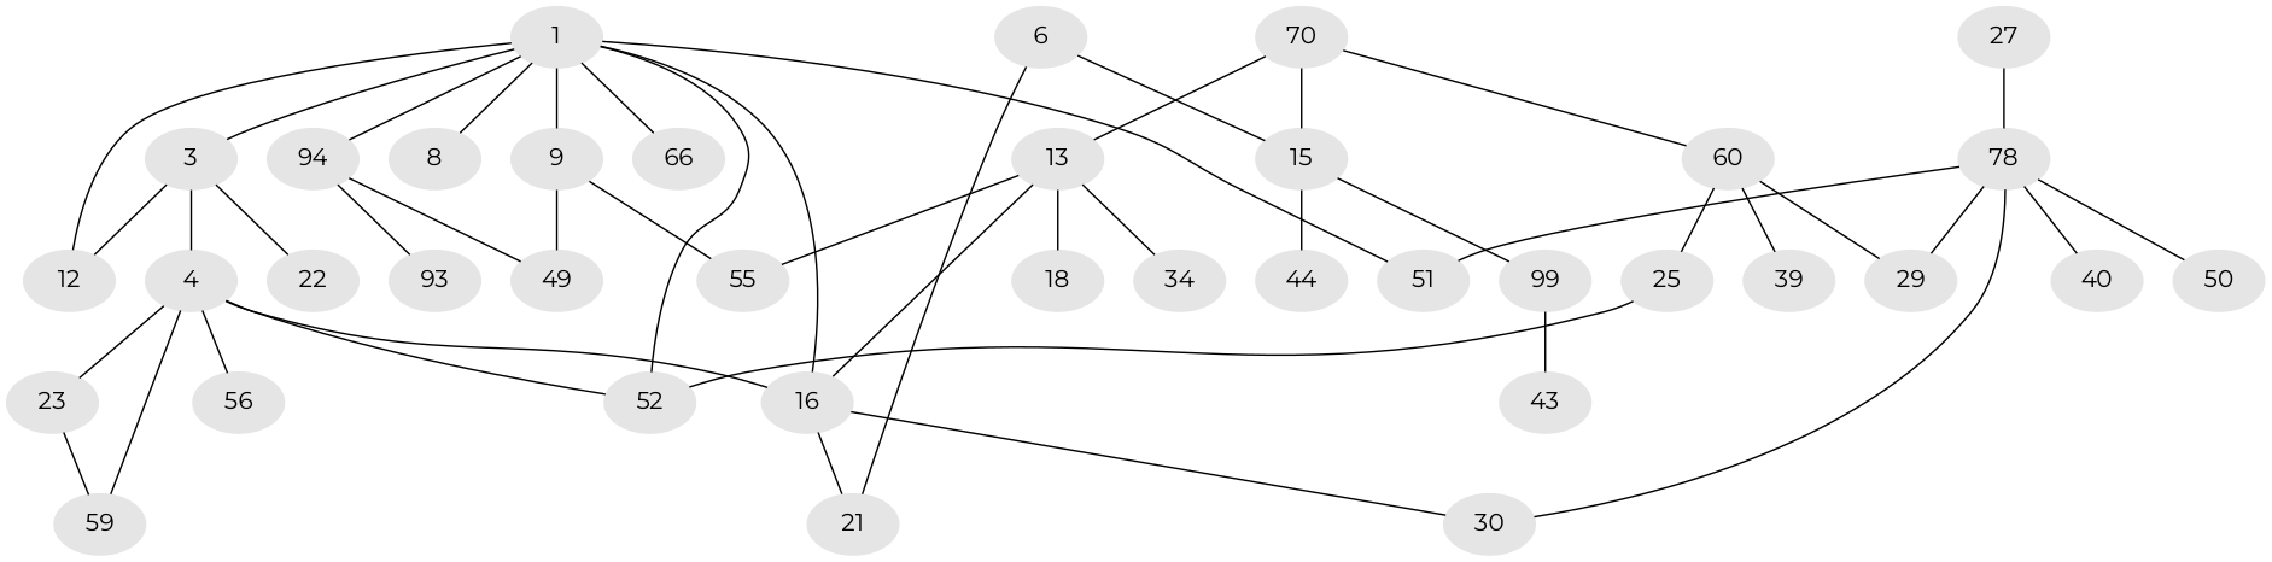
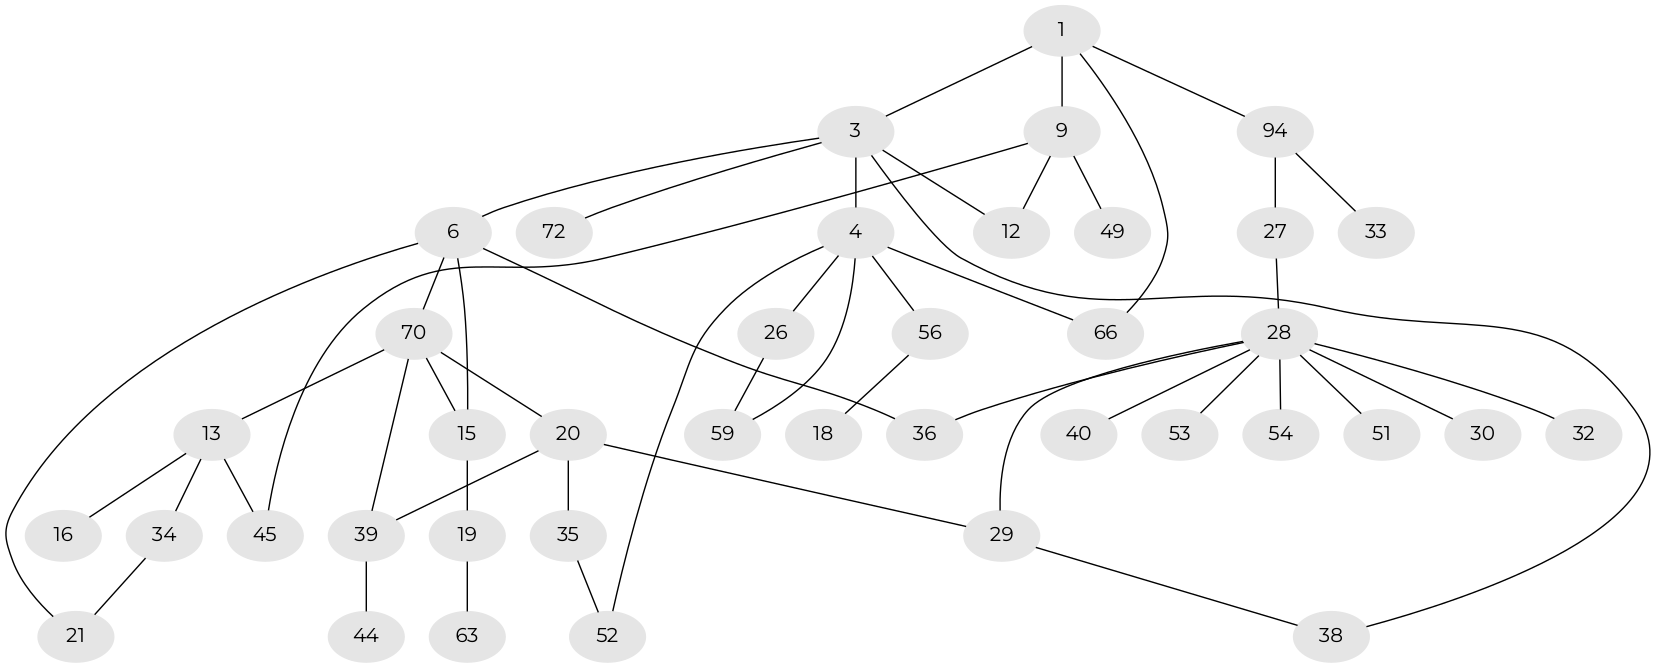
  graph {
    fontname=Montserrat
    node [color=gray90 fontname=Montserrat style=filled]
    edge [fontname=Montserrat]
    1 [super="+2"]
    3 [super="+5"]
-   8 [super="+47"]
    9 [super="+17"]
    n5 [label=94]
    16 [super="+35"]
    n7 [label=66]
    51
    52 [super="+53"]
    4 [super="+7"]
    6 [super="+58"]
    12 [super="+24"]
-   22
+   22 [label=72]
+   38
    49
-   55
+   55 [label=45]
    27 [super="+45"]
-   33 [label=93]
+   33
    21 [super="+42"]
    30 [super="+41"]
-   23
+   23 [label=26]
    56 [super="+57"]
    59
    n24 [label=70 super="+11"]
    15
+   36
    13 [super="+31"]
-   20 [super="+46" label=60]
+   20 [super="+46"]
    39
-   19 [label=99]
+   19
    18
    34
-   25
+   25 [label=35]
    29 [super="+48"]
    44
-   28 [super="+37" label=78]
-   43
+   28 [super="+37"]
+   43 [label=63]
+   32
    40
-   50
+   50 [label=53]
+   54
    1 -- 3
-   1 -- 8
    1 -- 9 [weight=2]
    1 -- n5
-   1 -- 16
    1 -- n7
-   1 -- 51
-   1 -- 52
    3 -- 4
+   3 -- 6
    3 -- 12
    3 -- 22 [weight=2]
-   1 -- 12
+   3 -- 38
+   9 -- 12
    9 -- 49
    9 -- 55
-   n5 -- 49
+   n5 -- 27
    n5 -- 33
-   16 -- 21
-   16 -- 30
-   4 -- 16
+   34 -- 21
+   4 -- n7
    4 -- 52
    4 -- 23
    4 -- 56 [weight=2]
    4 -- 59
    6 -- 21
+   6 -- n24
    6 -- 15
+   6 -- 36
    27 -- 28
    23 -- 59
    n24 -- 15
    n24 -- 13
    n24 -- 20
+   n24 -- 39
    15 -- 19
    13 -- 16
    13 -- 55
-   13 -- 18
+   56 -- 18
    13 -- 34
    20 -- 39
    20 -- 25
    20 -- 29
-   15 -- 44
+   39 -- 44
    19 -- 43
    25 -- 52
+   29 -- 38
    28 -- 51
    28 -- 30
+   28 -- 36
    28 -- 29
+   28 -- 32
    28 -- 40
    28 -- 50
+   28 -- 54 [weight=2]
  }
